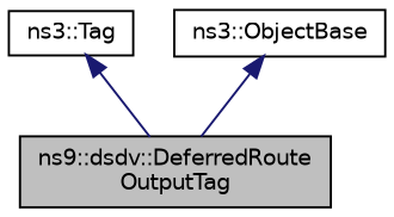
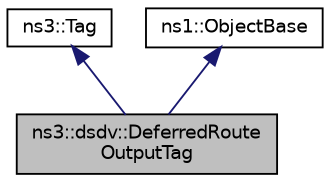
  digraph {
    node [color=black fillcolor=white fontname=Helvetica fontsize=10 shape=record style=filled]
    edge [color=midnightblue dir=back fontname=Helvetica fontsize=10 labelfontname=Helvetica labelfontsize=10 style=solid]
-   n1 [fillcolor=grey75 fontcolor=black height=0.2 label="ns9::dsdv::DeferredRoute\lOutputTag" width=0.4]
+   n1 [fillcolor=grey75 fontcolor=black height=0.2 label="ns3::dsdv::DeferredRoute\lOutputTag" width=0.4]
    n2 [height=0.2 label="ns3::Tag" width=0.4]
-   n3 [height=0.2 label="ns3::ObjectBase" width=0.4]
+   n3 [height=0.2 label="ns1::ObjectBase" width=0.4]
    n2 -> n1
    n3 -> n1
  }
